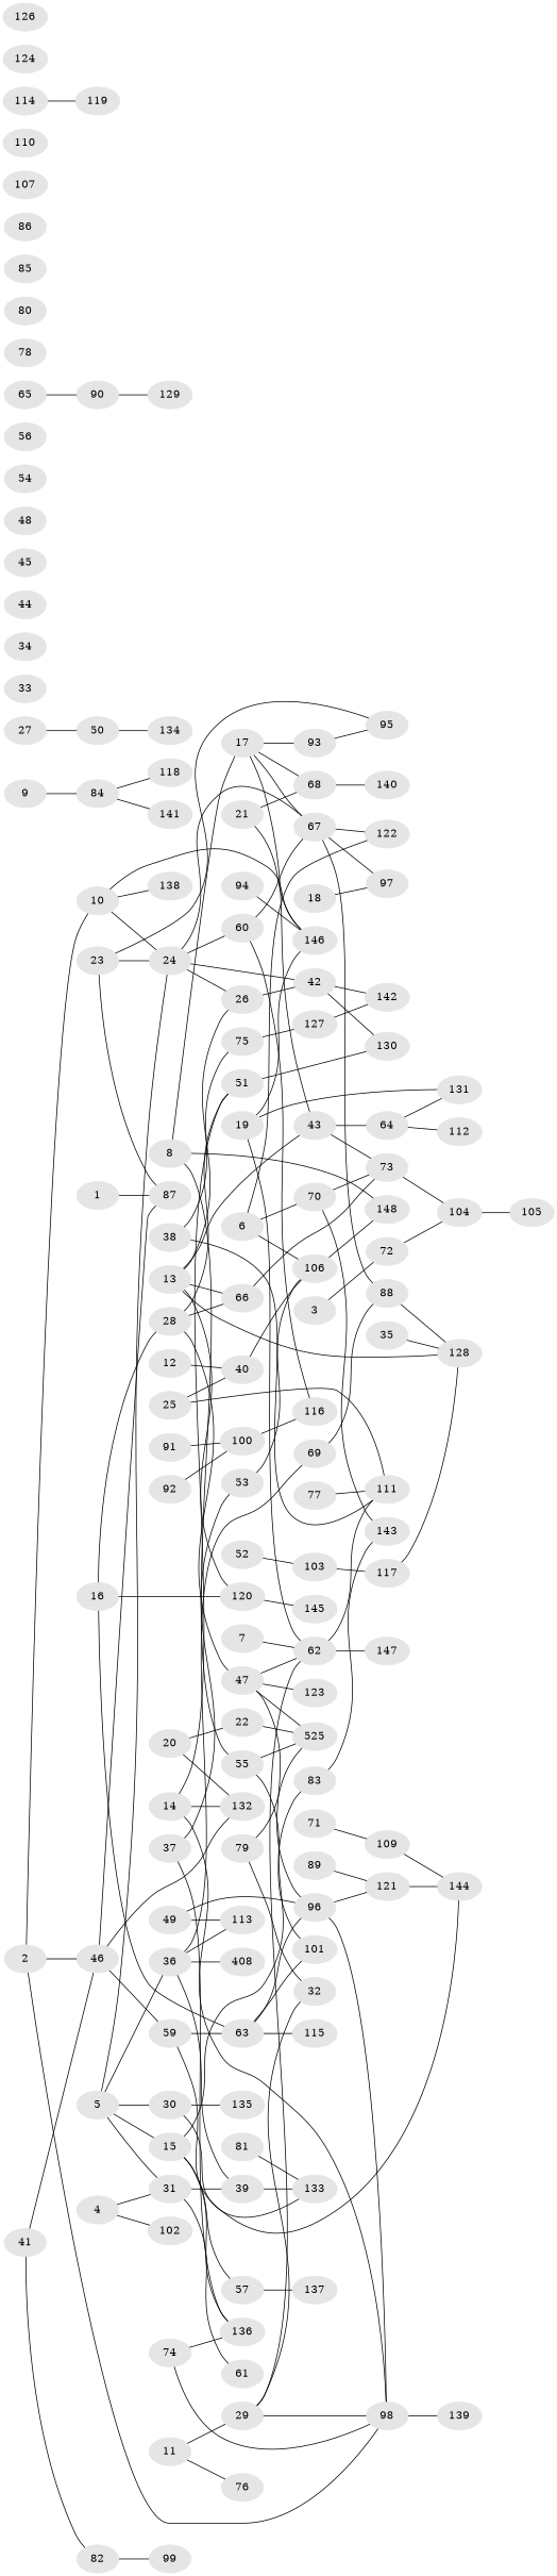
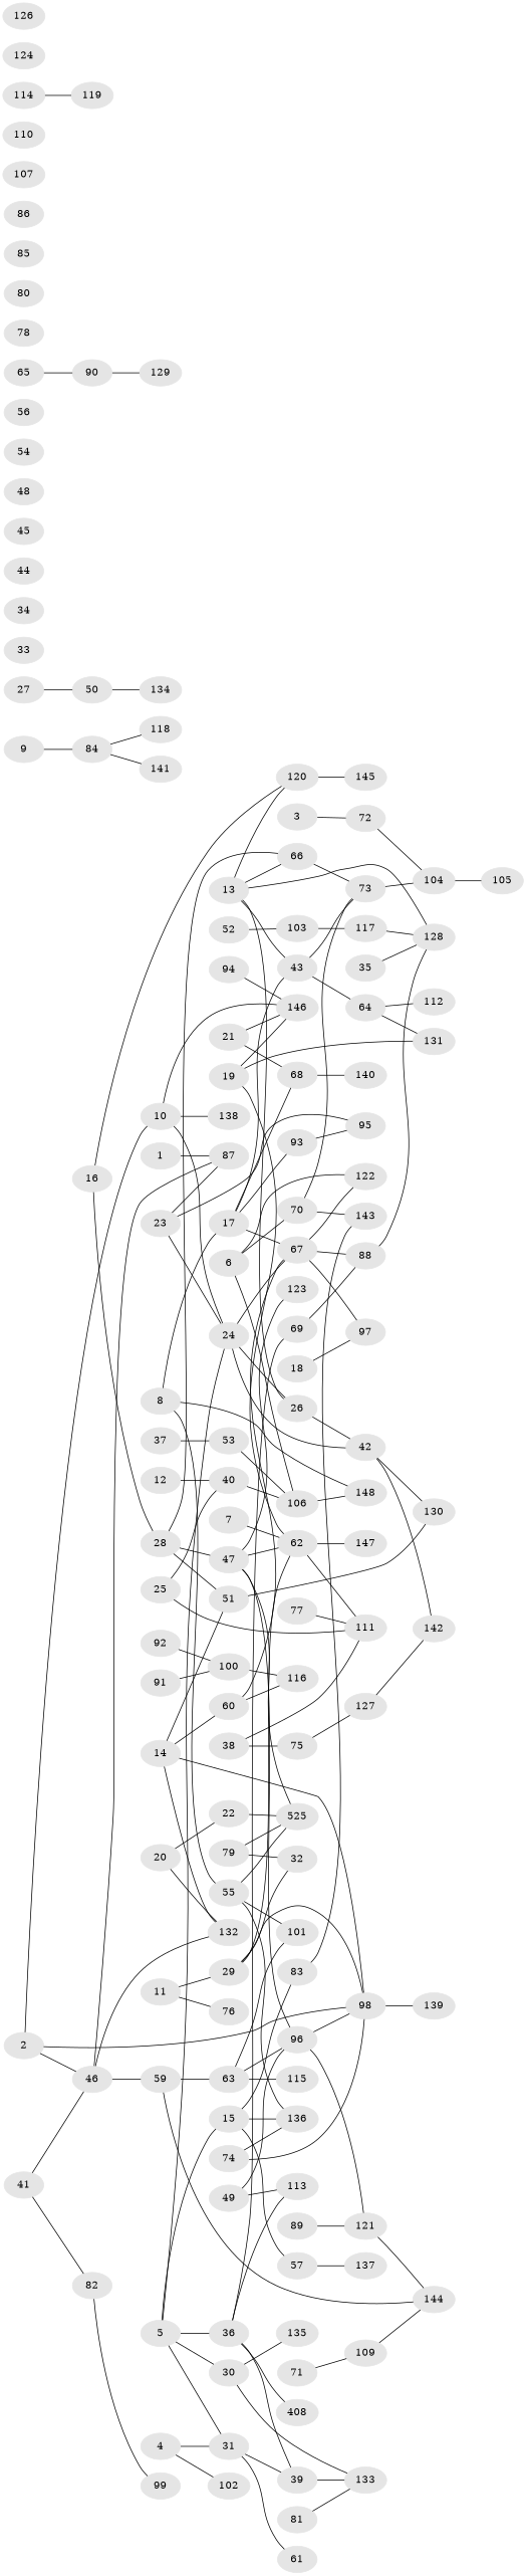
  graph {
    rankdir=LR
    node [color=gray90 style=filled]
    1
    87
    2
    10
    46
    98
    24
    138
    146
    132
    59
    139
    3
    72
    104
    4
    31
    102
    39
    61
    5
    15
    30
    36
    57
    83
    136
    26
    67
    42
    133
    135
    69
    n34 [label=408]
    113
    6
    70
    106
    122
    73
    143
    148
    7
    62
    111
    147
    8
    17
    55
    43
    93
    68
    n53 [label=525]
    101
    9
    84
    118
    141
    11
    29
    76
    32
    12
    40
    13
    66
    120
    128
    64
    145
    14
    51
    60
    130
    116
    137
    16
    28
    63
    47
    96
    115
    21
    97
    88
    95
    18
    19
    131
    20
    22
    140
    23
    142
    25
    27
    50
    134
    123
    33
    34
    35
    37
    53
    38
    75
    127
    41
    82
    99
    112
    44
    45
    144
    48
    49
    121
    52
    103
    117
    54
    56
    89
    65
    90
    129
    71
    109
    105
    74
    77
    78
    79
    80
    81
    85
    86
    91
    100
    92
    94
    107
    110
    114
    119
    124
    126
    1 -- 87
    2 -- 10
    2 -- 46
    2 -- 98
    10 -- 24
    10 -- 138
    10 -- 146
    46 -- 87
    46 -- 132
    46 -- 59
    98 -- 139
    24 -- 26
    24 -- 67
    24 -- 42
    59 -- 63
    59 -- 144
    3 -- 72
    72 -- 104
    104 -- 105
    4 -- 31
    4 -- 102
    31 -- 39
    31 -- 61
    39 -- 133
    5 -- 24
    5 -- 31
    5 -- 15
    5 -- 30
    5 -- 36
    15 -- 57
    15 -- 83
    15 -- 136
    30 -- 133
    30 -- 135
    36 -- 39
    36 -- 69
    36 -- n34
    36 -- 113
    57 -- 137
    83 -- 143
    26 -- 42
    67 -- 122
    67 -- 97
    67 -- 88
    42 -- 130
    42 -- 142
    69 -- 88
    6 -- 70
    6 -- 106
    6 -- 122
    70 -- 73
    70 -- 143
    106 -- 148
    73 -- 104
    7 -- 62
    62 -- 111
    62 -- 147
    8 -- 148
    8 -- 17
    8 -- 55
    17 -- 67
    17 -- 43
    17 -- 93
    17 -- 68
    55 -- n53
    55 -- 101
    43 -- 73
    43 -- 64
    93 -- 95
    68 -- 140
    9 -- 84
    84 -- 118
    84 -- 141
    11 -- 29
    11 -- 76
    29 -- 98
    29 -- 62
    29 -- 32
    12 -- 40
    40 -- 106
    13 -- 26
    13 -- 43
    13 -- 66
    13 -- 120
    13 -- 128
    66 -- 73
    120 -- 145
    64 -- 131
    64 -- 112
    14 -- 98
    14 -- 132
    14 -- 51
-   24 -- 60
+   14 -- 60
    51 -- 130
    60 -- 67
    60 -- 116
    16 -- 120
    16 -- 28
-   16 -- 63
    28 -- 66
    28 -- 51
    28 -- 47
    63 -- 101
    63 -- 96
    63 -- 115
    47 -- 62
    47 -- n53
    47 -- 96
    47 -- 123
    96 -- 98
    96 -- 121
    21 -- 146
    21 -- 68
    88 -- 128
    18 -- 97
    19 -- 146
    19 -- 62
    19 -- 131
    20 -- 132
    20 -- 22
    22 -- n53
    23 -- 87
    23 -- 24
    23 -- 95
    25 -- 111
    25 -- 40
    27 -- 50
    50 -- 134
    35 -- 128
-   37 -- 136
+   55 -- 136
    37 -- 53
    53 -- 106
    38 -- 111
    38 -- 75
    75 -- 127
    127 -- 142
    41 -- 46
    41 -- 82
    82 -- 99
    49 -- 113
    49 -- 96
    121 -- 144
    52 -- 103
    103 -- 117
    117 -- 128
    89 -- 121
    65 -- 90
    90 -- 129
    71 -- 109
    109 -- 144
    74 -- 98
    74 -- 136
    77 -- 111
    79 -- n53
    79 -- 32
    81 -- 133
    91 -- 100
    100 -- 116
    92 -- 100
    94 -- 146
    114 -- 119
  }
